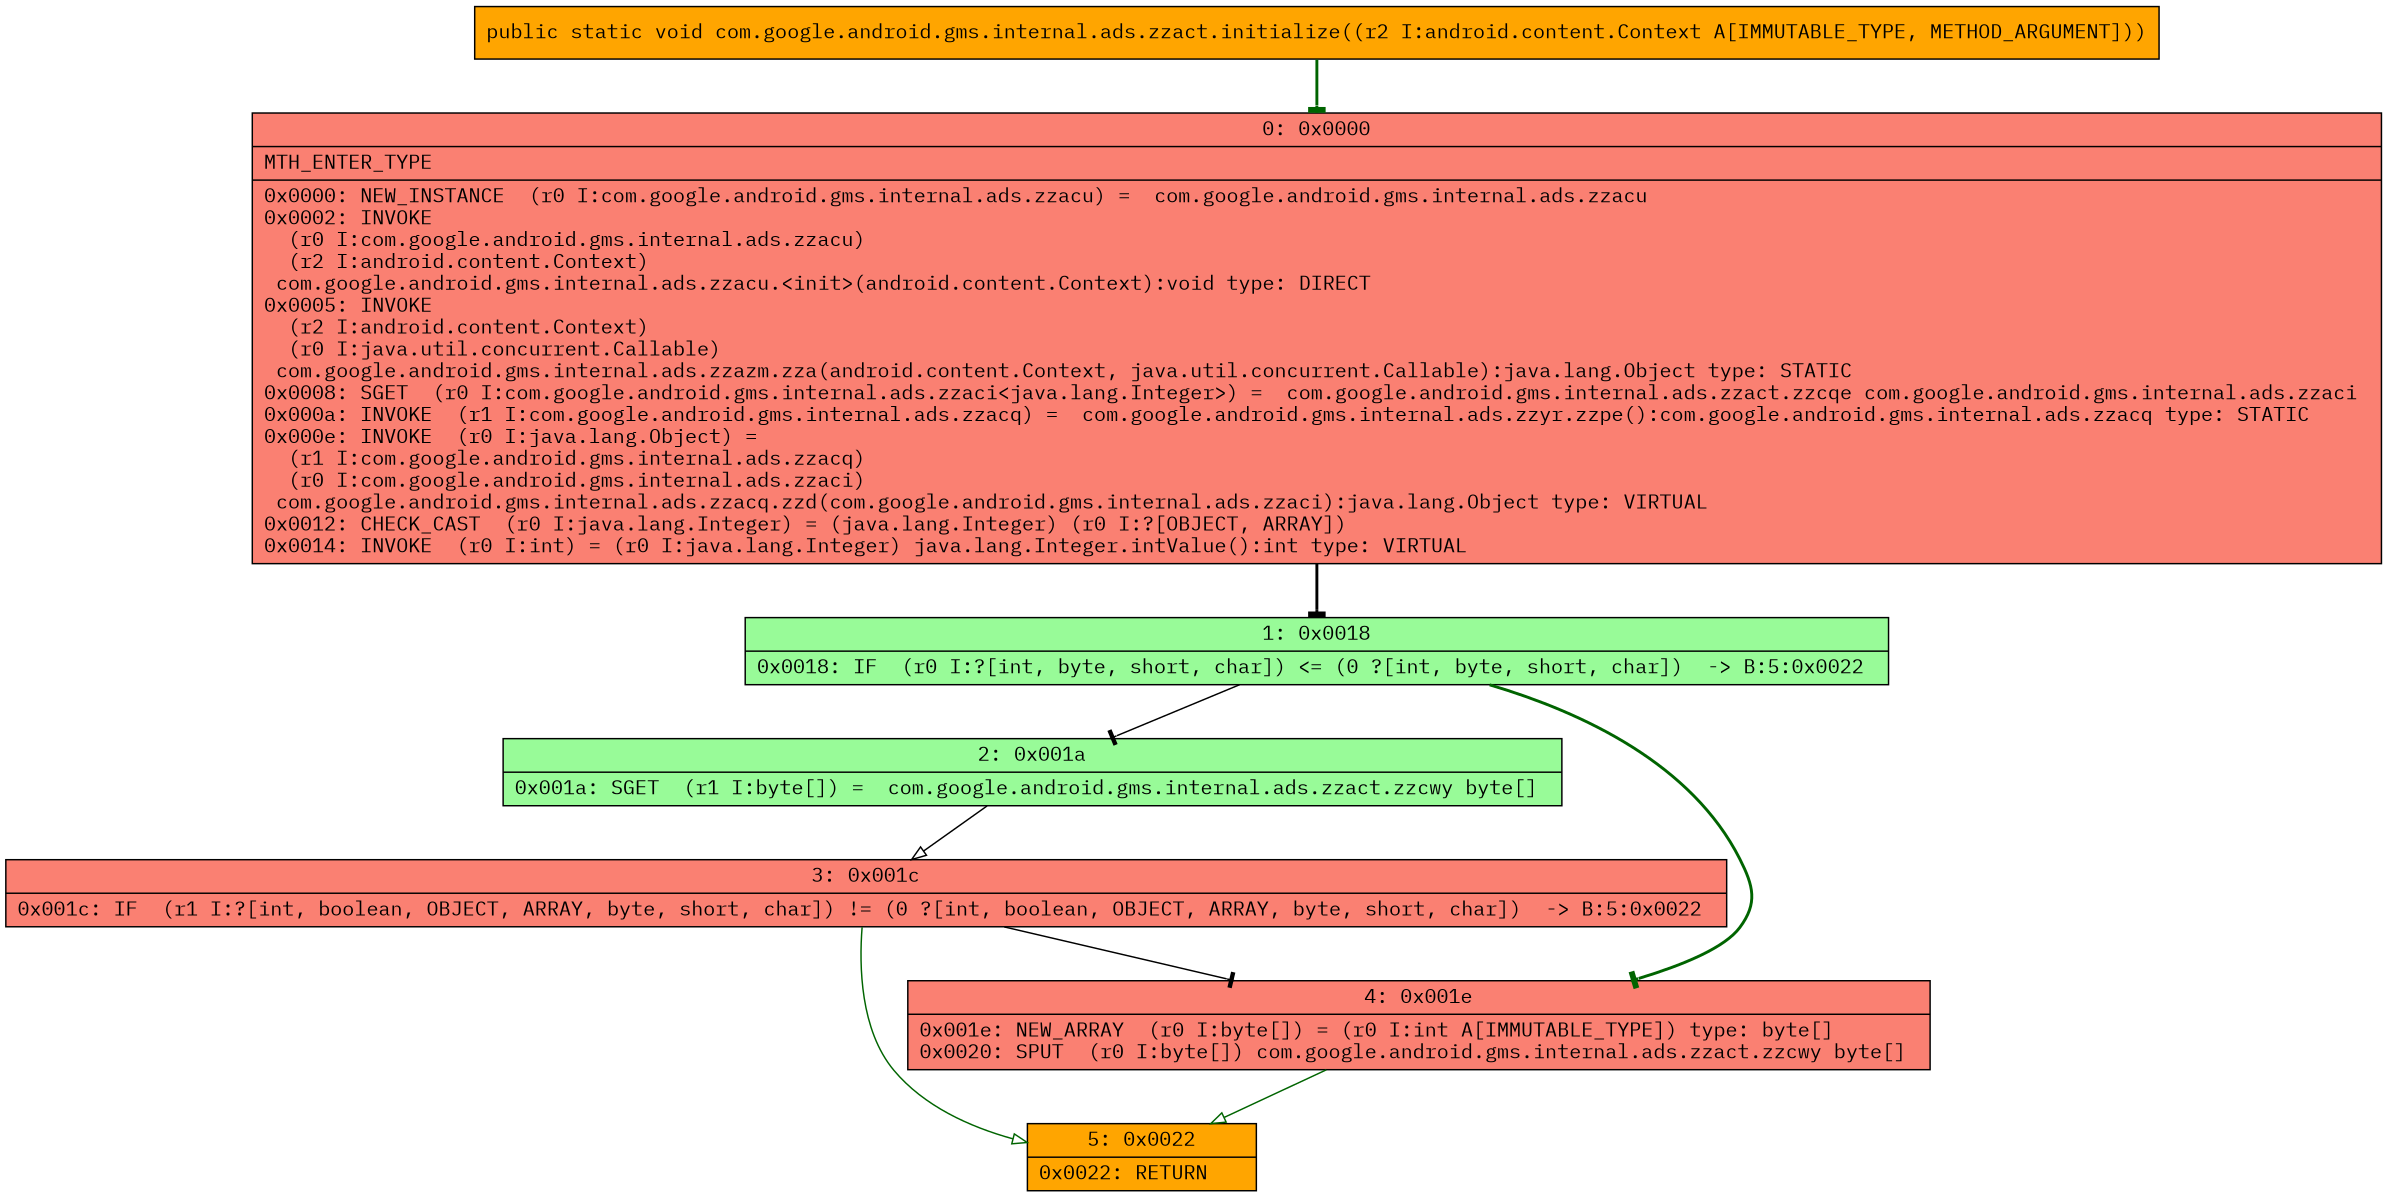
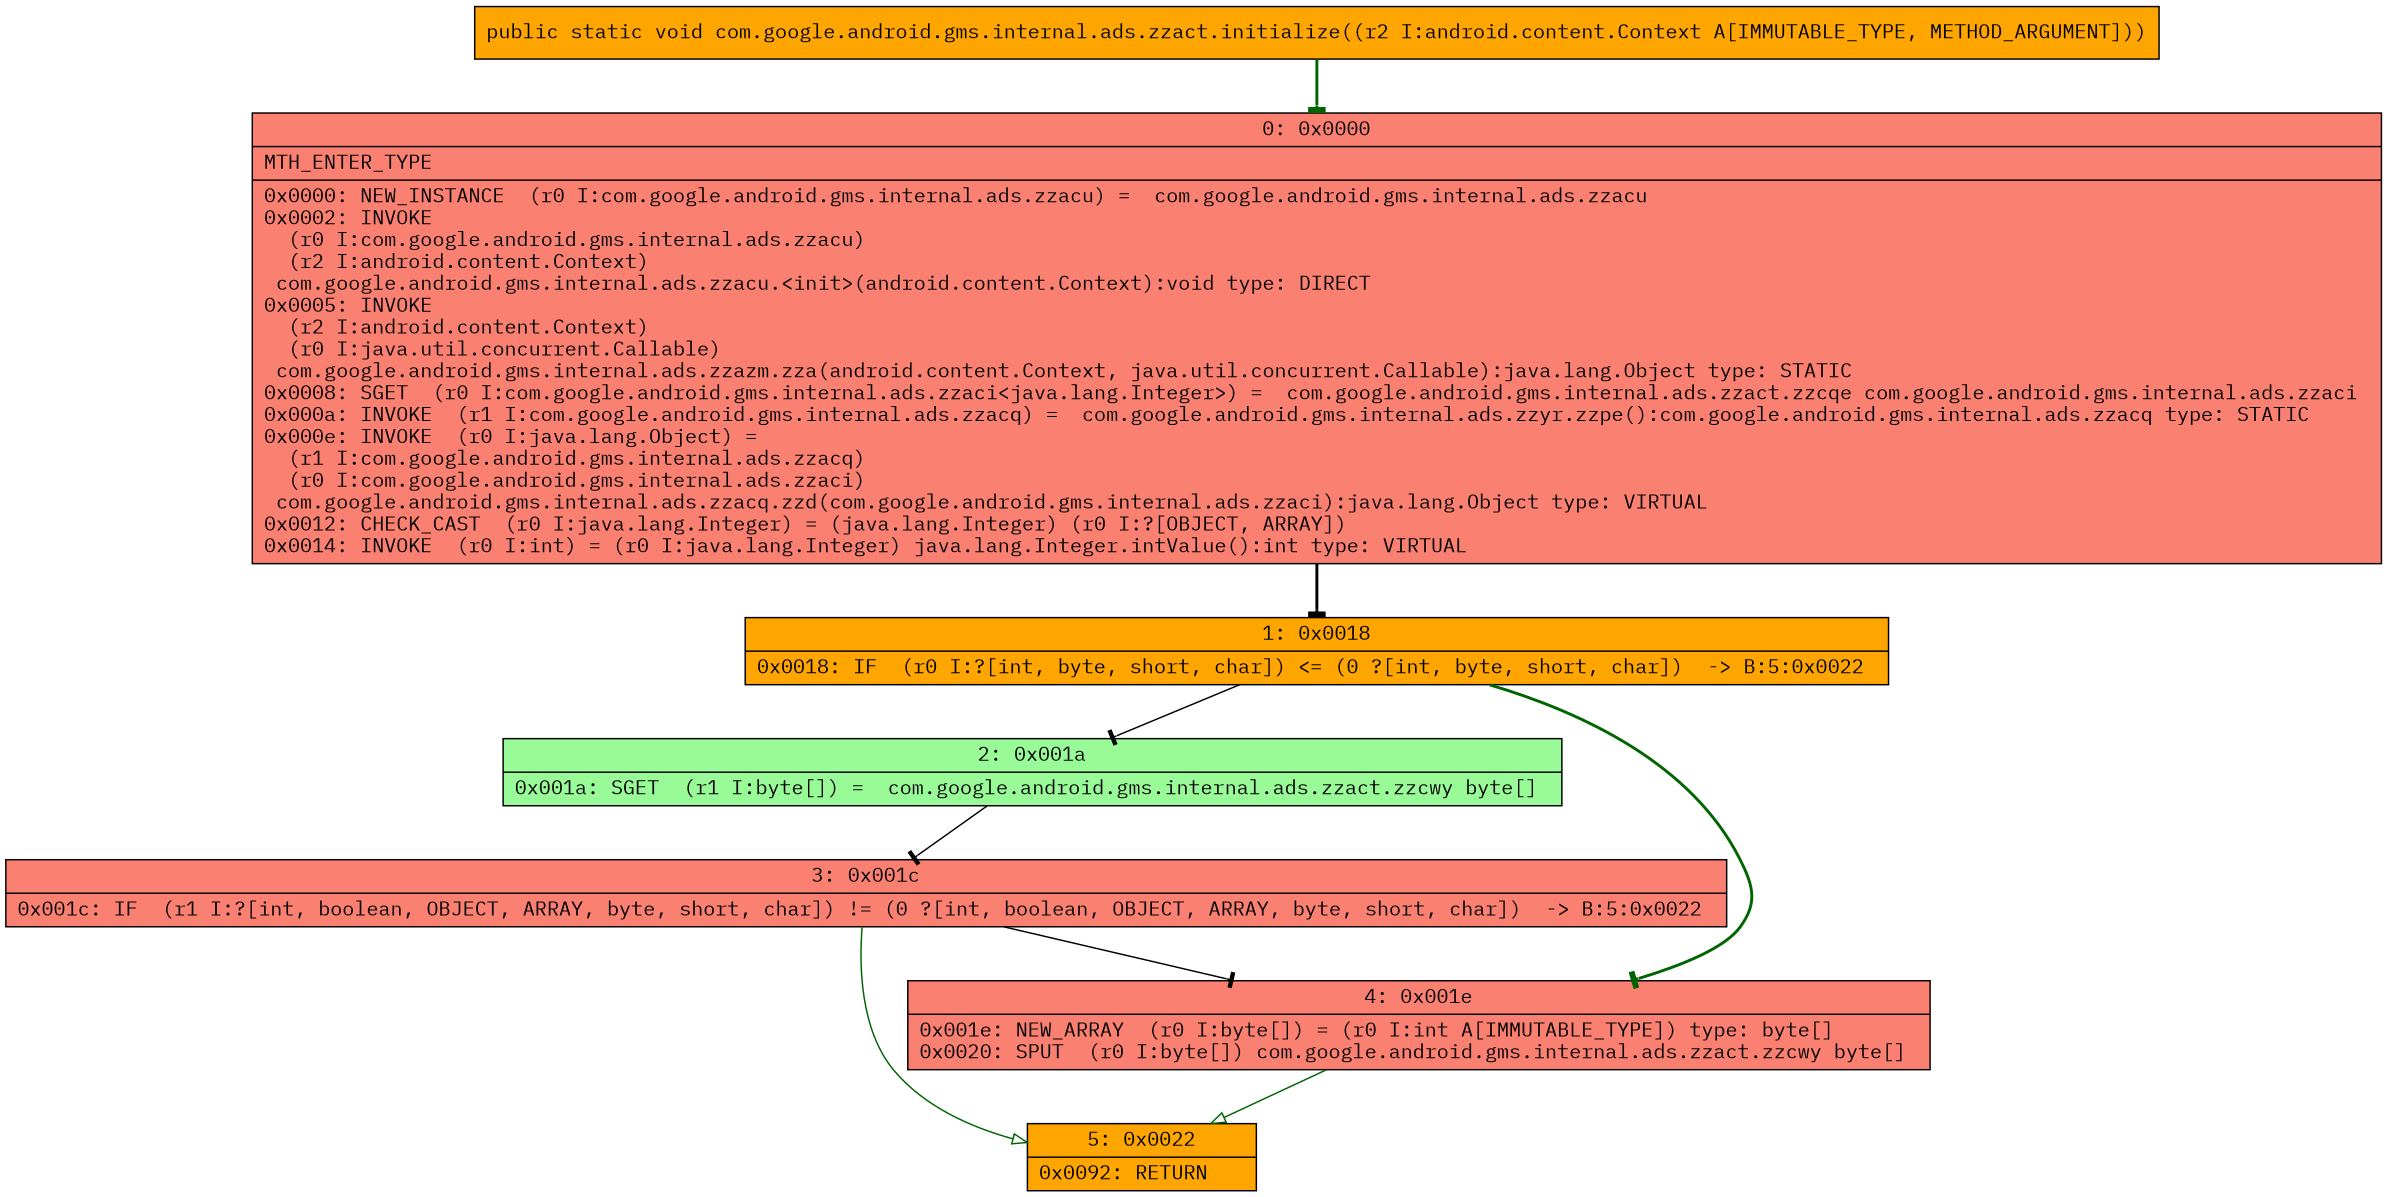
  digraph {
    fontname="IBM Plex Mono"
    node [fillcolor=salmon fontname="IBM Plex Mono" shape=record style=filled]
    edge [arrowhead=tee color=black fontname="IBM Plex Mono" style=solid]
    n1 [label="{0\:\ 0x0000|MTH_ENTER_TYPE\l|0x0000: NEW_INSTANCE  (r0 I:com.google.android.gms.internal.ads.zzacu) =  com.google.android.gms.internal.ads.zzacu \l0x0002: INVOKE  \l  (r0 I:com.google.android.gms.internal.ads.zzacu)\l  (r2 I:android.content.Context)\l com.google.android.gms.internal.ads.zzacu.\<init\>(android.content.Context):void type: DIRECT \l0x0005: INVOKE  \l  (r2 I:android.content.Context)\l  (r0 I:java.util.concurrent.Callable)\l com.google.android.gms.internal.ads.zzazm.zza(android.content.Context, java.util.concurrent.Callable):java.lang.Object type: STATIC \l0x0008: SGET  (r0 I:com.google.android.gms.internal.ads.zzaci\<java.lang.Integer\>) =  com.google.android.gms.internal.ads.zzact.zzcqe com.google.android.gms.internal.ads.zzaci \l0x000a: INVOKE  (r1 I:com.google.android.gms.internal.ads.zzacq) =  com.google.android.gms.internal.ads.zzyr.zzpe():com.google.android.gms.internal.ads.zzacq type: STATIC \l0x000e: INVOKE  (r0 I:java.lang.Object) = \l  (r1 I:com.google.android.gms.internal.ads.zzacq)\l  (r0 I:com.google.android.gms.internal.ads.zzaci)\l com.google.android.gms.internal.ads.zzacq.zzd(com.google.android.gms.internal.ads.zzaci):java.lang.Object type: VIRTUAL \l0x0012: CHECK_CAST  (r0 I:java.lang.Integer) = (java.lang.Integer) (r0 I:?[OBJECT, ARRAY]) \l0x0014: INVOKE  (r0 I:int) = (r0 I:java.lang.Integer) java.lang.Integer.intValue():int type: VIRTUAL \l}"]
-   n2 [fillcolor=palegreen label="{1\:\ 0x0018|0x0018: IF  (r0 I:?[int, byte, short, char]) \<= (0 ?[int, byte, short, char])  \-\> B:5:0x0022 \l}"]
+   n2 [fillcolor=orange label="{1\:\ 0x0018|0x0018: IF  (r0 I:?[int, byte, short, char]) \<= (0 ?[int, byte, short, char])  \-\> B:5:0x0022 \l}"]
    n3 [fillcolor=palegreen label="{2\:\ 0x001a|0x001a: SGET  (r1 I:byte[]) =  com.google.android.gms.internal.ads.zzact.zzcwy byte[] \l}"]
    n4 [label="{4\:\ 0x001e|0x001e: NEW_ARRAY  (r0 I:byte[]) = (r0 I:int A[IMMUTABLE_TYPE]) type: byte[] \l0x0020: SPUT  (r0 I:byte[]) com.google.android.gms.internal.ads.zzact.zzcwy byte[] \l}"]
    n5 [label="{3\:\ 0x001c|0x001c: IF  (r1 I:?[int, boolean, OBJECT, ARRAY, byte, short, char]) != (0 ?[int, boolean, OBJECT, ARRAY, byte, short, char])  \-\> B:5:0x0022 \l}"]
-   n6 [fillcolor=orange label="{5\:\ 0x0022|0x0022: RETURN   \l}"]
+   n6 [fillcolor=orange label="{5\:\ 0x0022|0x0092: RETURN   \l}"]
    n7 [fillcolor=orange label="{public static void com.google.android.gms.internal.ads.zzact.initialize((r2 I:android.content.Context A[IMMUTABLE_TYPE, METHOD_ARGUMENT])) }"]
    n1 -> n2 [style=bold]
    n2 -> n3
    n2 -> n4 [color=darkgreen style=bold]
-   n3 -> n5 [arrowhead=onormal]
+   n3 -> n5
    n4 -> n6 [arrowhead=onormal color=darkgreen]
    n5 -> n4
    n5 -> n6 [arrowhead=onormal color=darkgreen]
    n7 -> n1 [color=darkgreen style=bold]
  }
